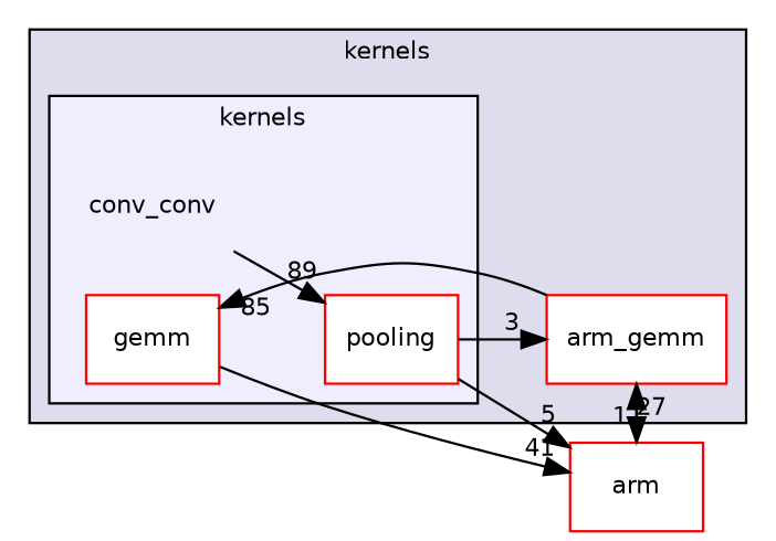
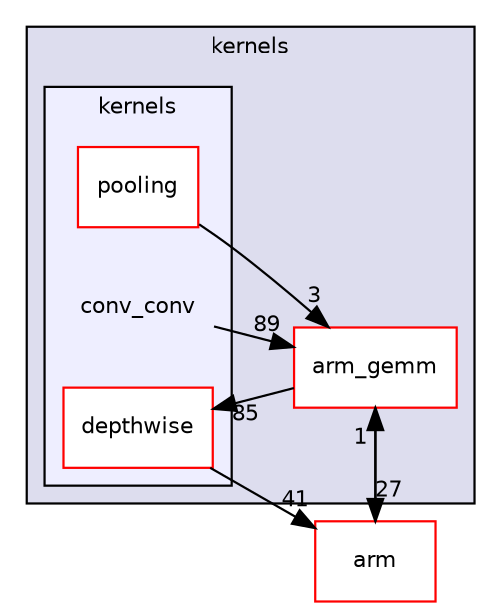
  digraph {
    compound=true
    rankdir=LR
    node [fontname=Helvetica fontsize=10 shape=box color=red fillcolor=white style=filled]
    edge [labeldistance=1.5 labelfontname=Helvetica labelfontsize=10]
    n1 [label=conv_conv shape=plaintext color="" fillcolor="" style=""]
-   n2 [label=gemm]
+   n2 [label=depthwise]
    n3 [label=pooling]
    n4 [label=arm_gemm]
    n5 [label=arm]
    subgraph cluster_1 {
      bgcolor="#ddddee"
      fontname=Helvetica
      fontsize=10
      label=kernels
      pencolor=black
      n4
      subgraph cluster_2 {
        bgcolor="#eeeeff"
        fontname=Helvetica
        fontsize=10
        label=kernels
        pencolor=black
        n1
        n2
        n3
      }
    }
-   n1 -> n3 [headlabel=89]
+   n1 -> n4 [headlabel=89]
    n2 -> n5 [headlabel=41]
    n3 -> n4 [headlabel=3]
-   n3 -> n5 [headlabel=5]
    n4 -> n2 [headlabel=85]
    n4 -> n5 [headlabel=27]
    n5 -> n4 [headlabel=1]
  }
